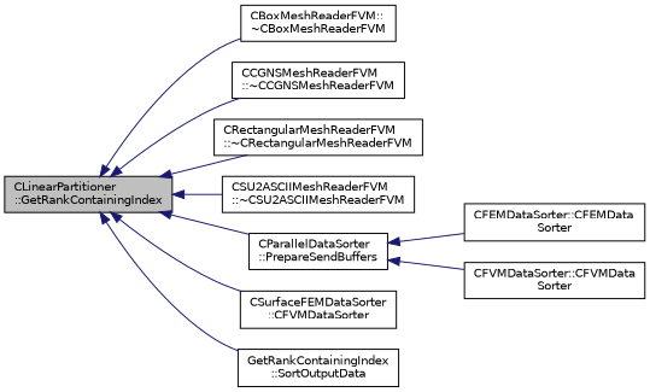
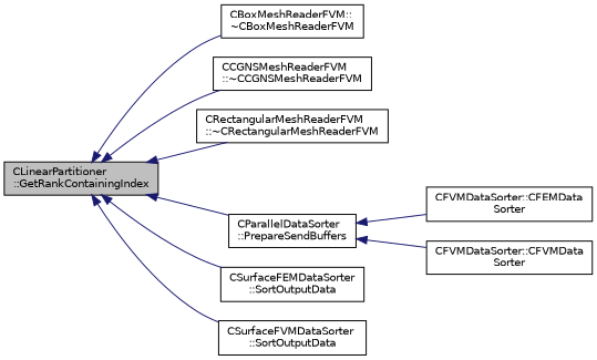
  digraph {
    rankdir=LR
    node [color=black fillcolor=white fontname=Helvetica fontsize=10 shape=record style=filled]
    edge [color=midnightblue dir=back fontname=Helvetica fontsize=10 labelfontname=Helvetica labelfontsize=10 style=solid]
    n1 [fillcolor=grey75 fontcolor=black height=0.2 label="CLinearPartitioner\l::GetRankContainingIndex" width=0.4]
    n2 [height=0.2 label="CBoxMeshReaderFVM::\l~CBoxMeshReaderFVM" width=0.4]
    n3 [height=0.2 label="CCGNSMeshReaderFVM\l::~CCGNSMeshReaderFVM" width=0.4]
    n4 [height=0.2 label="CRectangularMeshReaderFVM\l::~CRectangularMeshReaderFVM" width=0.4]
-   n5 [height=0.2 label="CSU2ASCIIMeshReaderFVM\l::~CSU2ASCIIMeshReaderFVM" width=0.4]
    n6 [height=0.2 label="CParallelDataSorter\l::PrepareSendBuffers" width=0.4]
-   n7 [height=0.2 label="CSurfaceFEMDataSorter\l::CFVMDataSorter" width=0.4]
-   n8 [height=0.2 label="GetRankContainingIndex\l::SortOutputData" width=0.4]
-   n9 [height=0.2 label="CFEMDataSorter::CFEMData\lSorter" width=0.4]
+   n7 [height=0.2 label="CSurfaceFEMDataSorter\l::SortOutputData" width=0.4]
+   n8 [height=0.2 label="CSurfaceFVMDataSorter\l::SortOutputData" width=0.4]
+   n9 [height=0.2 label="CFVMDataSorter::CFEMData\lSorter" width=0.4]
    n10 [height=0.2 label="CFVMDataSorter::CFVMData\lSorter" width=0.4]
    n1 -> n2
    n1 -> n3
    n1 -> n4
-   n1 -> n5
    n1 -> n6
    n1 -> n7
    n1 -> n8
    n6 -> n9
    n6 -> n10
  }
